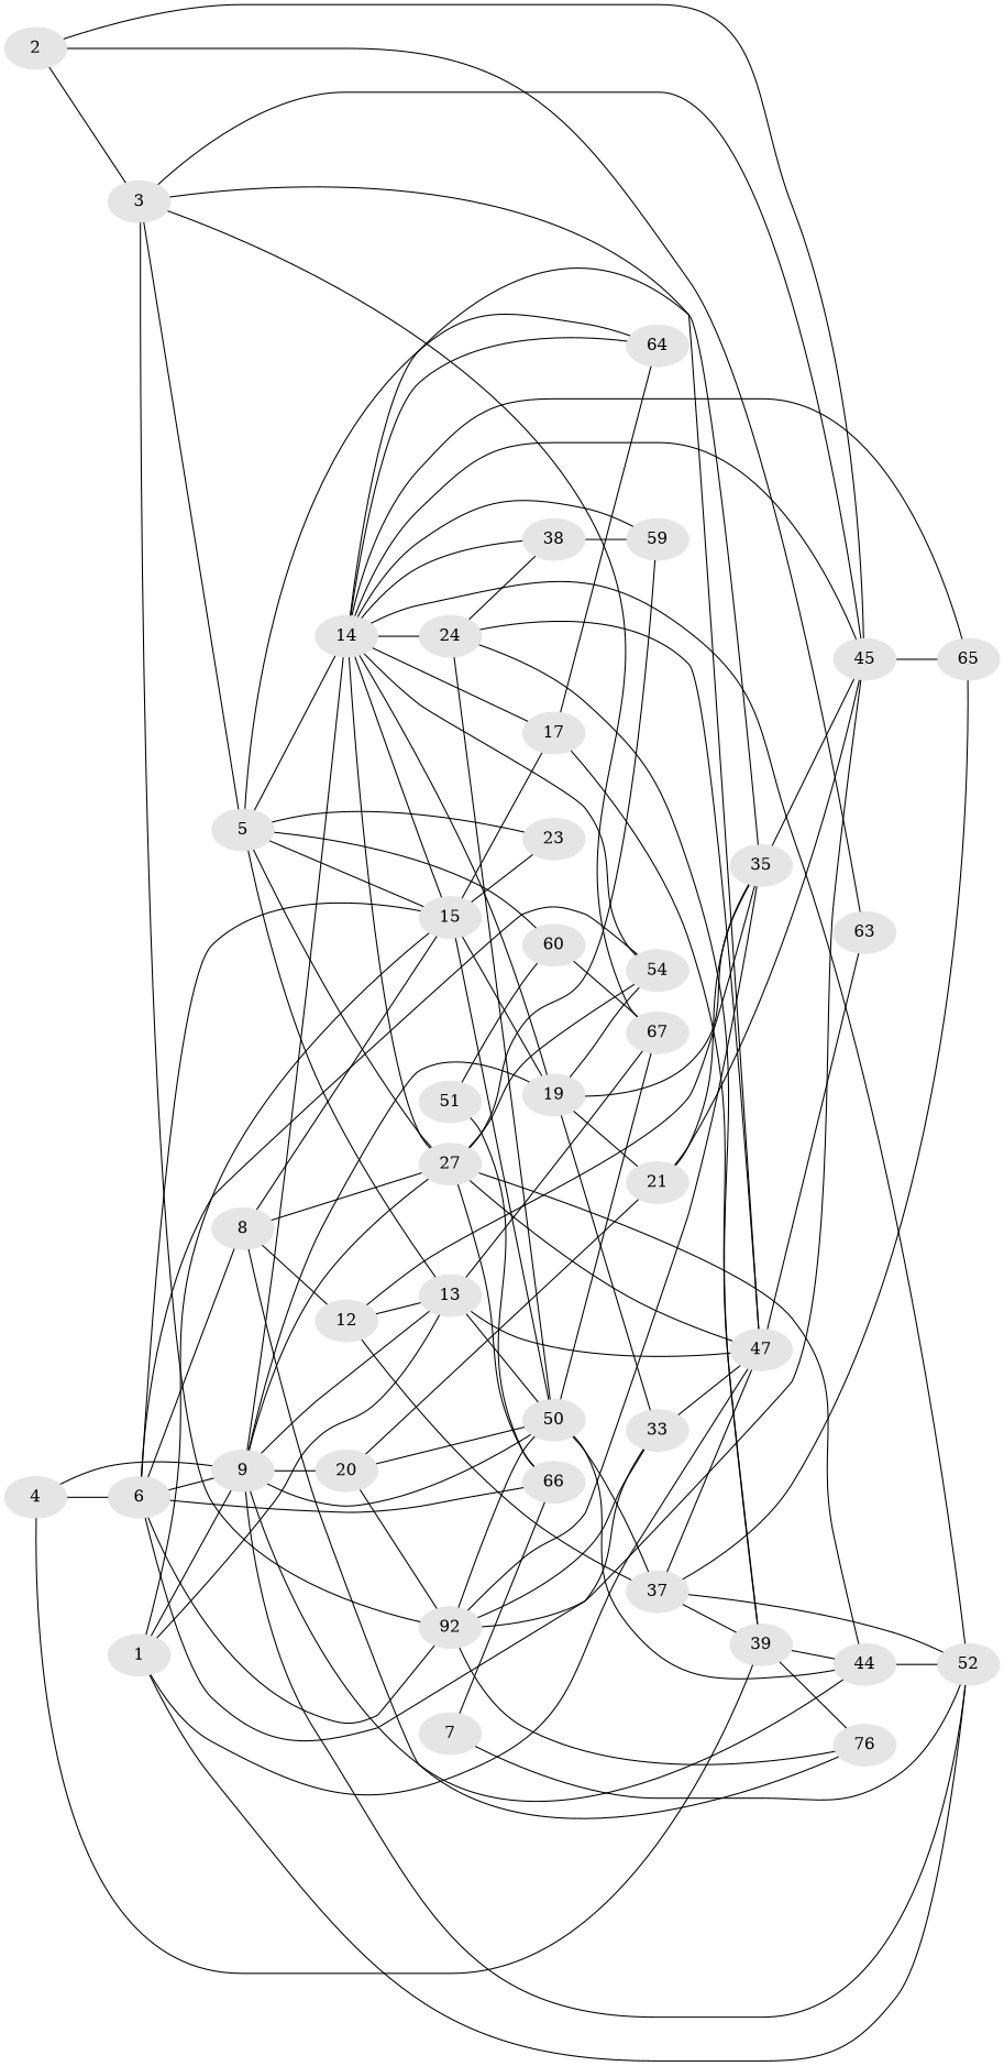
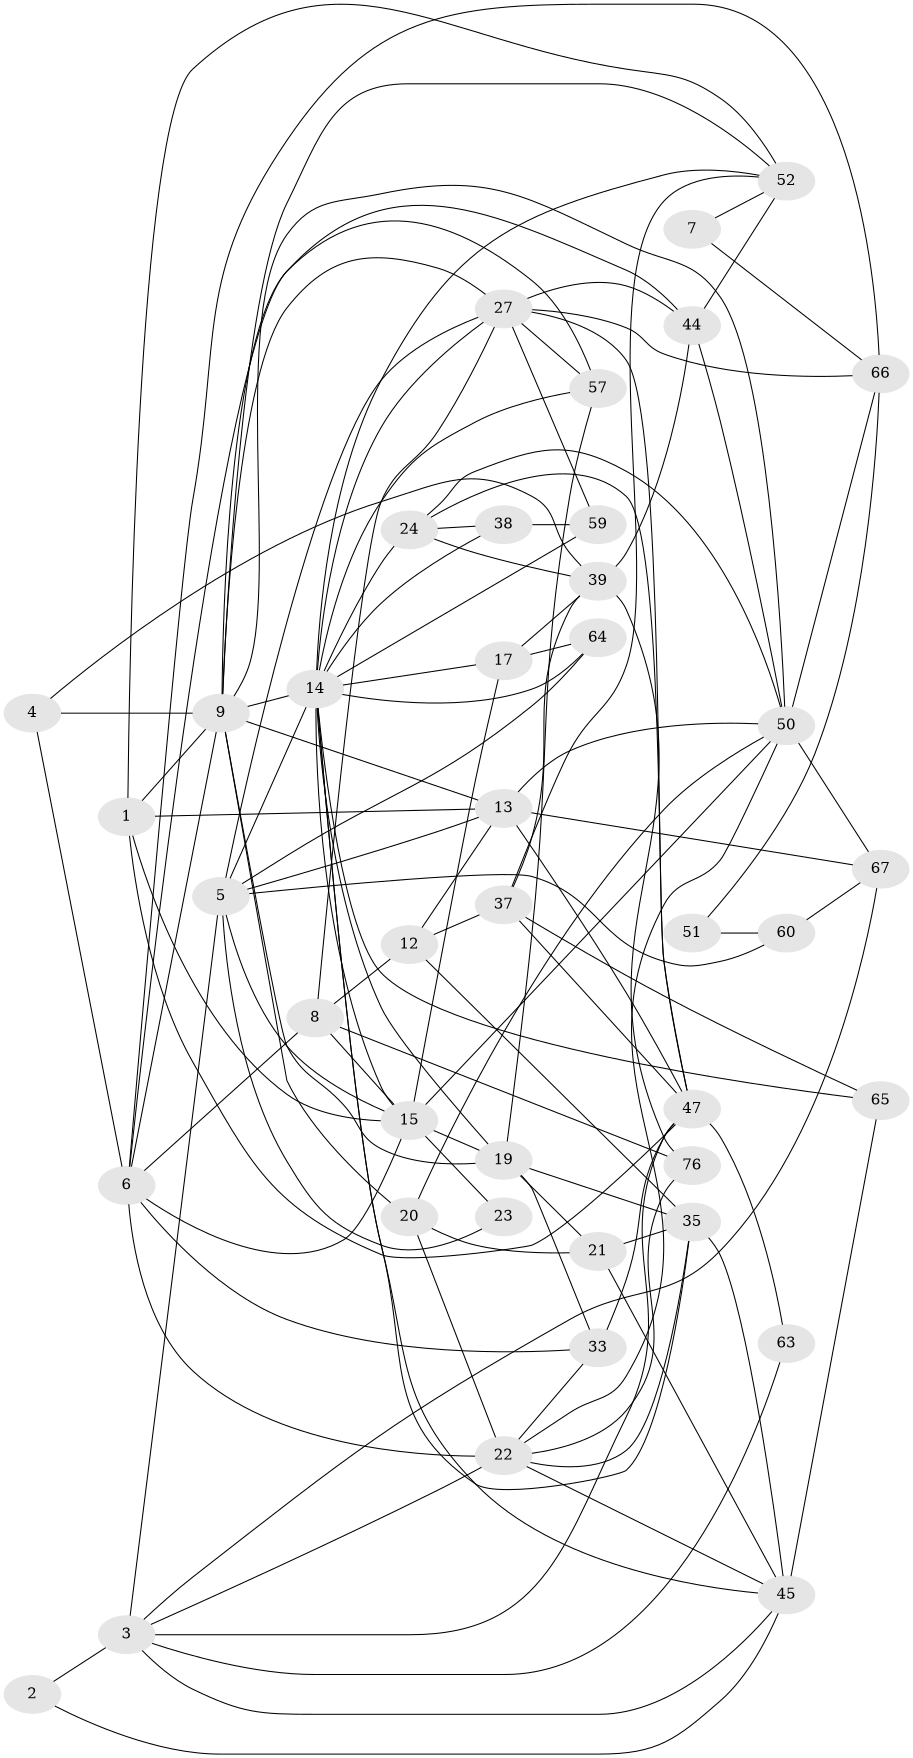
  graph {
    rankdir=LR
    node [color=gray90 style=filled]
    1 [super="+78"]
    9 [super="+18+11"]
    13 [super="+46+32+74"]
    15 [super="+62+29+53"]
    47 [super="+72"]
    52 [super="+77+70"]
    14 [super="+36+31"]
    27 [super="+73+40+80"]
    19 [super="+28"]
    20
    44 [super="+48"]
    50 [super="+71"]
    67
    23
    17 [super="+55"]
    63
    3 [super="+42"]
    45
    5 [super="+10"]
-   22 [super="+34+30" label=92]
+   22 [super="+34+30"]
    2
    65
    60
    64
    33
    76
    35 [super="+69+81"]
    6 [super="+16"]
    8 [super="+25"]
-   57 [label=54]
+   57
    66
    4
    39
    24 [super="+26"]
    38
    59
    12
    7
    37 [super="+79+68"]
    21 [super="+61"]
    51
    1 -- 9
    1 -- 13
    1 -- 15
    1 -- 47
    1 -- 52
    9 -- 13
    9 -- 52
    9 -- 14
    9 -- 27
    9 -- 19
    9 -- 20
    9 -- 44
    9 -- 50
    13 -- 47
    13 -- 50
    13 -- 67
    15 -- 19
    15 -- 50
    15 -- 23
    15 -- 17
    47 -- 63
    14 -- 15
    14 -- 52
    14 -- 27
    14 -- 19 [weight=2]
    14 -- 17
    14 -- 45
    14 -- 65
    14 -- 64
    14 -- 35 [weight=3]
    14 -- 57
    14 -- 24
    14 -- 38
    14 -- 59
    27 -- 47
    27 -- 44
    27 -- 57
    27 -- 66
    27 -- 59 [weight=2]
    19 -- 33
    19 -- 35
    19 -- 57 [weight=2]
    19 -- 21
    20 -- 50
    20 -- 22
    20 -- 21
    44 -- 52
    44 -- 50
    50 -- 67
-   50 -- 37
+   50 -- 66
    17 -- 64
    17 -- 39
    3 -- 47
    3 -- 67
    3 -- 45
    3 -- 5
    3 -- 22
    45 -- 65
    5 -- 13
    5 -- 15 [weight=3]
    5 -- 14 [weight=2]
    5 -- 27
    5 -- 23
    5 -- 60
    5 -- 64
    22 -- 50
    22 -- 45
    22 -- 33
    22 -- 76
    22 -- 35
-   2 -- 63
+   3 -- 63
    2 -- 3
    2 -- 45
    60 -- 67
    33 -- 47
    35 -- 45
    6 -- 9
    6 -- 15 [weight=2]
    6 -- 22
    6 -- 33
    6 -- 8
    6 -- 57
    6 -- 66
    8 -- 15 [weight=2]
    8 -- 27
    8 -- 76
    8 -- 12
    4 -- 9
    4 -- 6
    4 -- 39
    39 -- 44
    39 -- 76
    24 -- 47
    24 -- 50
    24 -- 39
    24 -- 38 [weight=2]
    38 -- 59
    12 -- 13
    12 -- 35
    12 -- 37
    7 -- 52
    7 -- 66
    37 -- 47
    37 -- 52 [weight=2]
    37 -- 65
    37 -- 39
    21 -- 45
    21 -- 35
    51 -- 60
    51 -- 66
  }
